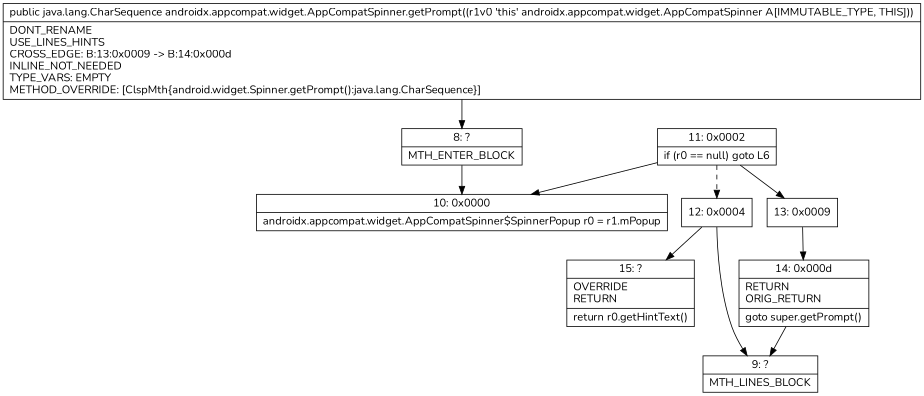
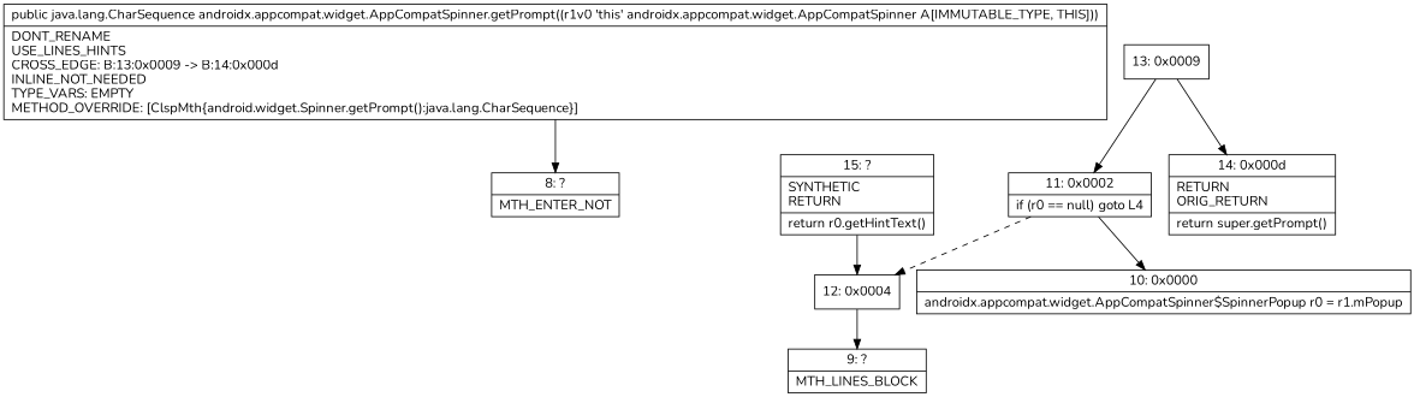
  digraph {
    fontname=Nunito
    node [fontname=Nunito shape=record]
    edge [fontname=Nunito]
-   n1 [label="{8\:\ ?|MTH_ENTER_BLOCK\l}"]
+   n1 [label="{8\:\ ?|MTH_ENTER_NOT\l}"]
    n2 [label="{10\:\ 0x0000|androidx.appcompat.widget.AppCompatSpinner$SpinnerPopup r0 = r1.mPopup\l}"]
-   n3 [label="{11\:\ 0x0002|if (r0 == null) goto L6\l}"]
+   n3 [label="{11\:\ 0x0002|if (r0 == null) goto L4\l}"]
    n4 [label="{12\:\ 0x0004}"]
    n5 [label="{13\:\ 0x0009}"]
-   n6 [label="{15\:\ ?|OVERRIDE\lRETURN\l|return r0.getHintText()\l}"]
+   n6 [label="{15\:\ ?|SYNTHETIC\lRETURN\l|return r0.getHintText()\l}"]
    n7 [label="{9\:\ ?|MTH_LINES_BLOCK\l}"]
-   n8 [label="{14\:\ 0x000d|RETURN\lORIG_RETURN\l|goto super.getPrompt()\l}"]
+   n8 [label="{14\:\ 0x000d|RETURN\lORIG_RETURN\l|return super.getPrompt()\l}"]
    n9 [label="{public java.lang.CharSequence androidx.appcompat.widget.AppCompatSpinner.getPrompt((r1v0 'this' androidx.appcompat.widget.AppCompatSpinner A[IMMUTABLE_TYPE, THIS]))  | DONT_RENAME\lUSE_LINES_HINTS\lCROSS_EDGE: B:13:0x0009 \-\> B:14:0x000d\lINLINE_NOT_NEEDED\lTYPE_VARS: EMPTY\lMETHOD_OVERRIDE: [ClspMth\{android.widget.Spinner.getPrompt():java.lang.CharSequence\}]\l}"]
-   n1 -> n2
    n3 -> n2
    n3 -> n4 [style=dashed]
-   n3 -> n5
-   n4 -> n6
+   n5 -> n3
+   n6 -> n4
    n4 -> n7
    n5 -> n8
-   n8 -> n7
    n9 -> n1
  }
